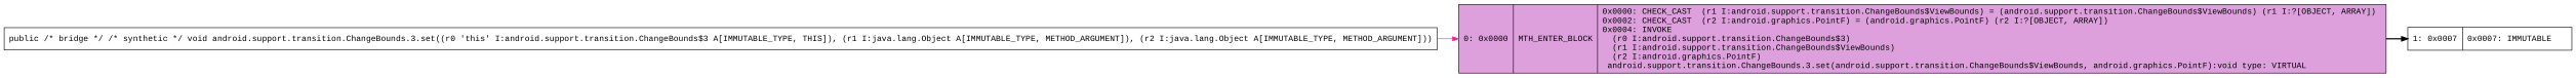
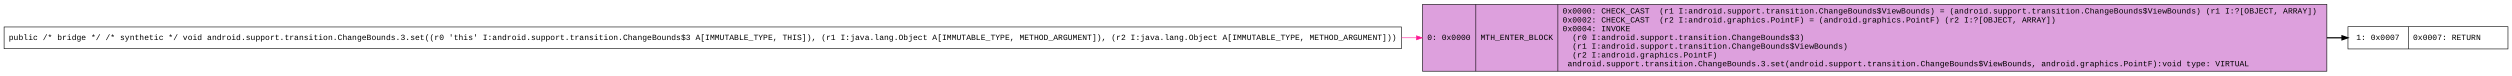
  digraph {
    rankdir=LR
    fontname="Liberation Mono"
    node [shape=record style=filled fillcolor=white fontname="Liberation Mono"]
    edge [fontname="Liberation Mono"]
    n1 [label="{0\:\ 0x0000|MTH_ENTER_BLOCK\l|0x0000: CHECK_CAST  (r1 I:android.support.transition.ChangeBounds$ViewBounds) = (android.support.transition.ChangeBounds$ViewBounds) (r1 I:?[OBJECT, ARRAY]) \l0x0002: CHECK_CAST  (r2 I:android.graphics.PointF) = (android.graphics.PointF) (r2 I:?[OBJECT, ARRAY]) \l0x0004: INVOKE  \l  (r0 I:android.support.transition.ChangeBounds$3)\l  (r1 I:android.support.transition.ChangeBounds$ViewBounds)\l  (r2 I:android.graphics.PointF)\l android.support.transition.ChangeBounds.3.set(android.support.transition.ChangeBounds$ViewBounds, android.graphics.PointF):void type: VIRTUAL \l}" fillcolor=plum]
-   n2 [label="{1\:\ 0x0007|0x0007: IMMUTABLE   \l}"]
+   n2 [label="{1\:\ 0x0007|0x0007: RETURN   \l}"]
    n3 [label="{public \/* bridge *\/ \/* synthetic *\/ void android.support.transition.ChangeBounds.3.set((r0 'this' I:android.support.transition.ChangeBounds$3 A[IMMUTABLE_TYPE, THIS]), (r1 I:java.lang.Object A[IMMUTABLE_TYPE, METHOD_ARGUMENT]), (r2 I:java.lang.Object A[IMMUTABLE_TYPE, METHOD_ARGUMENT])) }"]
    n1 -> n2 [color=black style=bold]
    n3 -> n1 [color=deeppink style=solid]
  }
